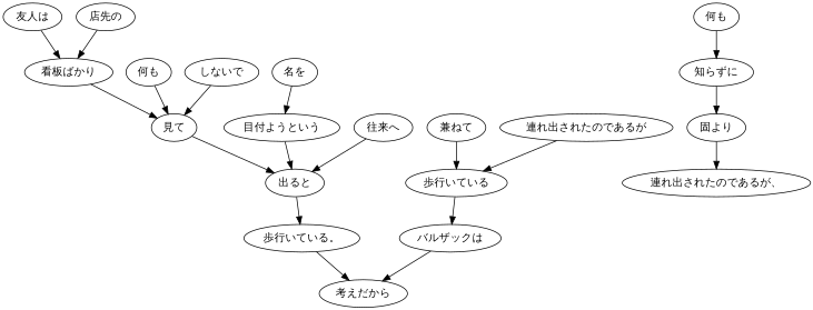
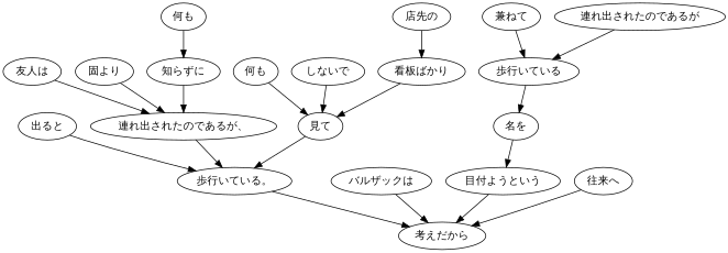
  digraph {
    fontname="Noto Serif"
    node [fontname="Noto Serif"]
    edge [fontname="Noto Serif"]
    n1 [label="友人は"]
    n2 [label="連れ出されたのであるが、"]
    n3 [label="歩行いている。"]
    n4 [label="固より"]
    n5 [label="何も"]
    n6 [label="知らずに"]
    n7 [label="考えだから"]
    n8 [label="バルザックは"]
    n9 [label="兼ねて"]
    n10 [label="歩行いている"]
    n11 [label="名を"]
    n12 [label="連れ出されたのであるが"]
    n13 [label="目付ようという"]
    n14 [label="往来へ"]
    n15 [label="出ると"]
    n16 [label="何も"]
    n17 [label="見て"]
    n18 [label="しないで"]
    n19 [label="店先の"]
    n20 [label="看板ばかり"]
-   n1 -> n20
+   n1 -> n2
+   n2 -> n3
    n3 -> n7
    n4 -> n2
    n5 -> n6
-   n6 -> n4
+   n6 -> n2
    n8 -> n7
    n9 -> n10
-   n10 -> n8
+   n10 -> n11
    n11 -> n13
    n12 -> n10
-   n13 -> n15
-   n14 -> n15
+   n13 -> n7
+   n14 -> n7
    n15 -> n3
    n16 -> n17
-   n17 -> n15
+   n17 -> n3
    n18 -> n17
    n19 -> n20
    n20 -> n17
  }
